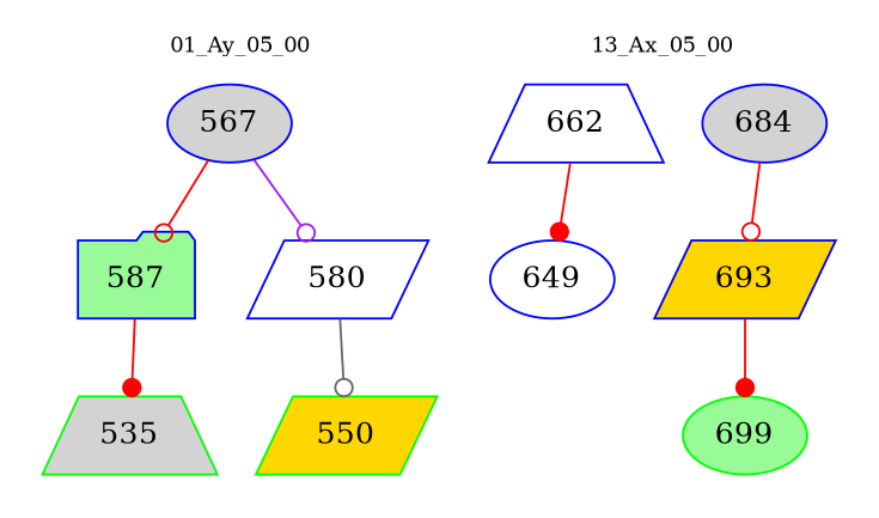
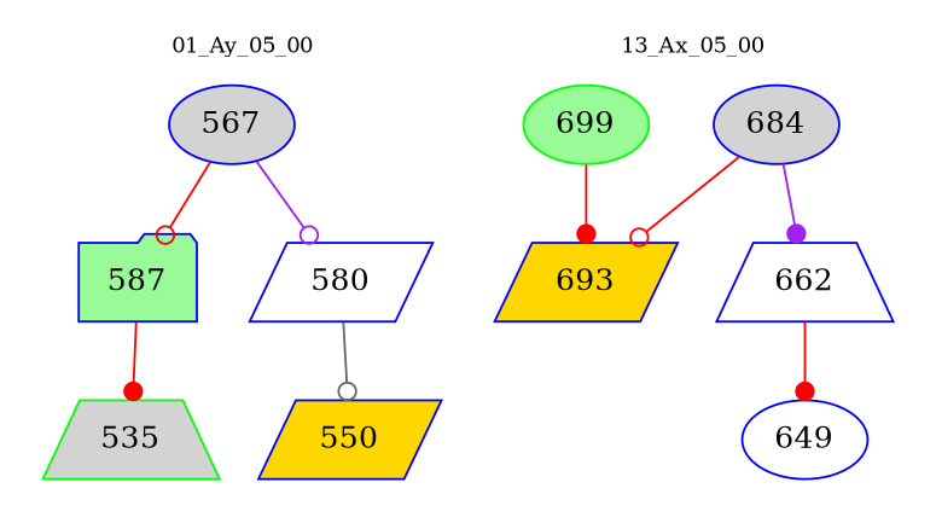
  digraph {
    node [color=blue fillcolor=lightgrey shape=ellipse style=filled]
    edge [arrowhead=odot color=red]
    n1 [label=567]
    n2 [fillcolor=palegreen label=587 shape=folder]
    n3 [fillcolor=white label=580 shape=parallelogram]
    n4 [color=green label=535 shape=trapezium]
-   n5 [color=green fillcolor=gold label=550 shape=parallelogram]
+   n5 [fillcolor=gold label=550 shape=parallelogram]
    n6 [label=684]
    n7 [fillcolor=white label=662 shape=trapezium]
    n8 [fillcolor=gold label=693 shape=parallelogram]
    n9 [fillcolor=white label=649]
    n10 [color=green fillcolor=palegreen label=699]
    subgraph cluster_1 {
      color=white
      fontsize=10
      label="01_Ay_05_00"
      n1
      n2
      n3
      n4
      n5
    }
    subgraph cluster_2 {
      color=white
      fontsize=10
      label="13_Ax_05_00"
      n6
      n7
      n8
      n9
      n10
    }
    n1 -> n2
    n1 -> n3 [color=purple]
    n2 -> n4 [arrowhead=dot]
    n3 -> n5 [color=gray40]
+   n6 -> n7 [arrowhead=dot color=purple]
    n6 -> n8
    n7 -> n9 [arrowhead=dot]
-   n8 -> n10 [arrowhead=dot]
+   n10 -> n8 [arrowhead=dot]
  }
